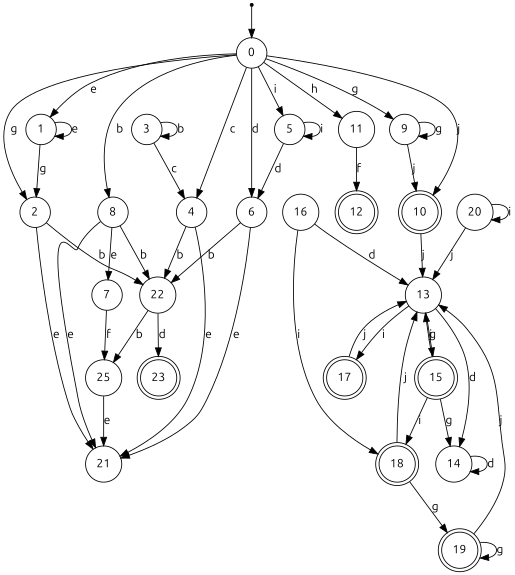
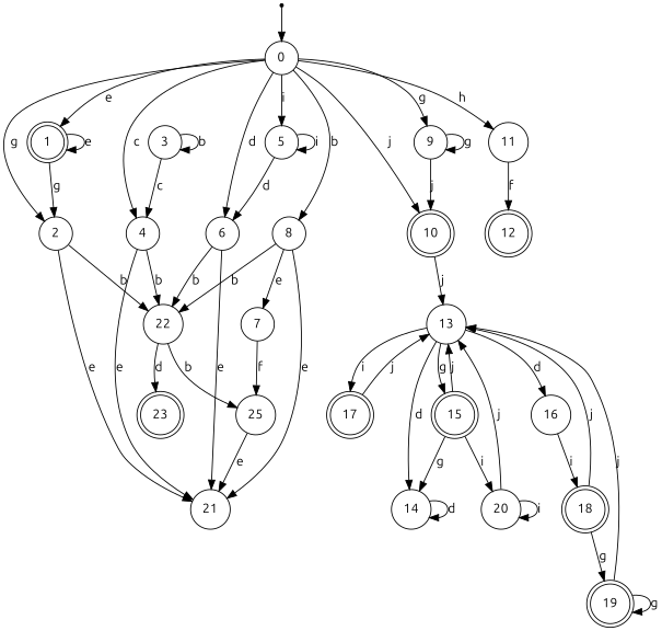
  digraph {
    fontname=Ubuntu
    rankdir=TB
    node [fontname=Ubuntu shape=circle]
    edge [fontname=Ubuntu]
    dummy0 [shape=point]
    0
-   1
+   1 [shape=doublecircle]
    2
    4
    5
    6
    8
    9
    10 [shape=doublecircle]
    11
    21
    22
    3
    7
    25
    13
    12 [shape=doublecircle]
    23 [shape=doublecircle]
    14
    15 [shape=doublecircle]
    16
    17 [shape=doublecircle]
    20
    18 [shape=doublecircle]
    19 [shape=doublecircle]
    dummy0 -> 0
    0 -> 1 [label=e]
    0 -> 2 [label=g]
    0 -> 4 [label=c]
    0 -> 5 [label=i]
    0 -> 6 [label=d]
    0 -> 8 [label=b]
    0 -> 9 [label=g]
    0 -> 10 [label=j]
    0 -> 11 [label=h]
    1 -> 1 [label=e]
    1 -> 2 [label=g]
    2 -> 21 [label=e]
    2 -> 22 [label=b]
    4 -> 21 [label=e]
    4 -> 22 [label=b]
    5 -> 5 [label=i]
    5 -> 6 [label=d]
    6 -> 21 [label=e]
    6 -> 22 [label=b]
    8 -> 21 [label=e]
    8 -> 22 [label=b]
    8 -> 7 [label=e]
    9 -> 9 [label=g]
    9 -> 10 [label=j]
    10 -> 13 [label=j]
    11 -> 12 [label=f]
    22 -> 25 [label=b]
    22 -> 23 [label=d]
    3 -> 4 [label=c]
    3 -> 3 [label=b]
    7 -> 25 [label=f]
    25 -> 21 [label=e]
    13 -> 14 [label=d]
    13 -> 15 [label=g]
-   16 -> 13 [label=d]
+   13 -> 16 [label=d]
    13 -> 17 [label=i]
    14 -> 14 [label=d]
    15 -> 13 [label=j]
    15 -> 14 [label=g]
-   15 -> 18 [label=i]
+   15 -> 20 [label=i]
    16 -> 18 [label=i]
    17 -> 13 [label=j]
    20 -> 13 [label=j]
    20 -> 20 [label=i]
    18 -> 13 [label=j]
    18 -> 19 [label=g]
    19 -> 13 [label=j]
    19 -> 19 [label=g]
  }
